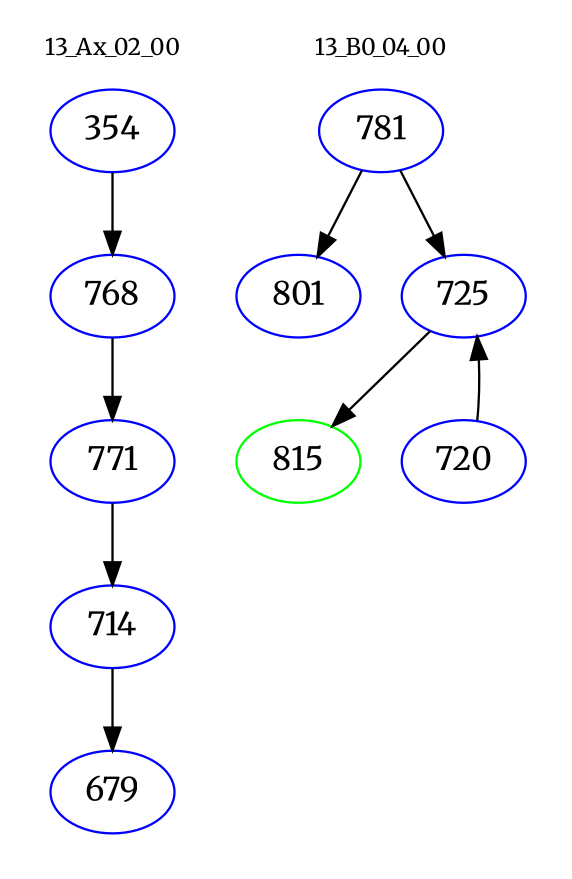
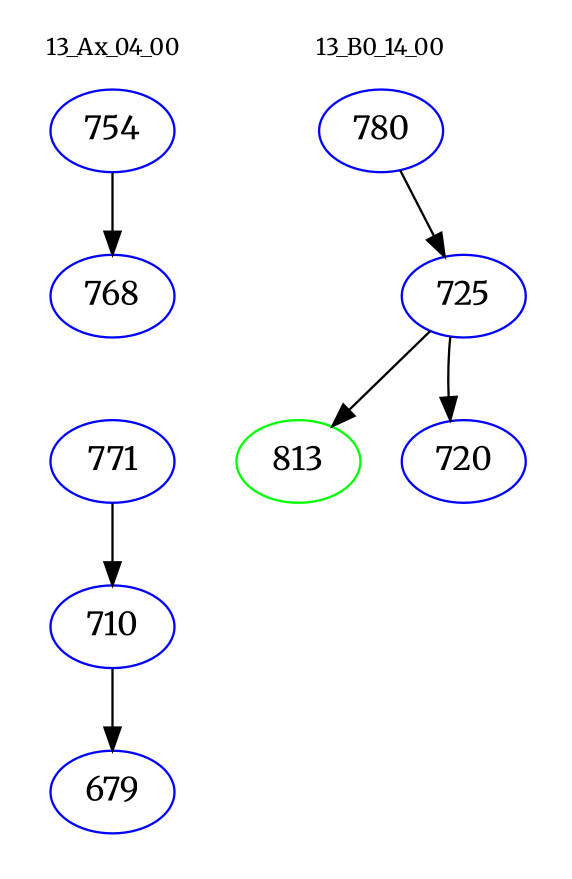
  digraph {
    fontname=Merriweather
    node [color=blue fontname=Merriweather]
    edge [color=black fontname=Merriweather]
-   n1 [label=354]
-   n2 [label=714]
+   n1 [label=754]
+   n2 [label=710]
    n3 [label=768]
    n4 [label=679]
    n5 [label=771]
-   n6 [label=781]
-   n7 [label=801]
+   n6 [label=780]
    n8 [label=725]
-   n9 [color=green label=815]
+   n9 [color=green label=813]
    n10 [label=720]
    subgraph cluster_1 {
      color=white
      fontsize=10
-     label="13_Ax_02_00"
+     label="13_Ax_04_00"
      n1
      n2
      n3
      n4
      n5
    }
    subgraph cluster_2 {
      color=white
      fontsize=10
-     label="13_B0_04_00"
+     label="13_B0_14_00"
      n6
-     n7
      n8
      n9
      n10
    }
    n1 -> n3
    n2 -> n4
-   n3 -> n5
    n5 -> n2
-   n6 -> n7
    n6 -> n8
    n8 -> n9
-   n10 -> n8
+   n8 -> n10
  }
